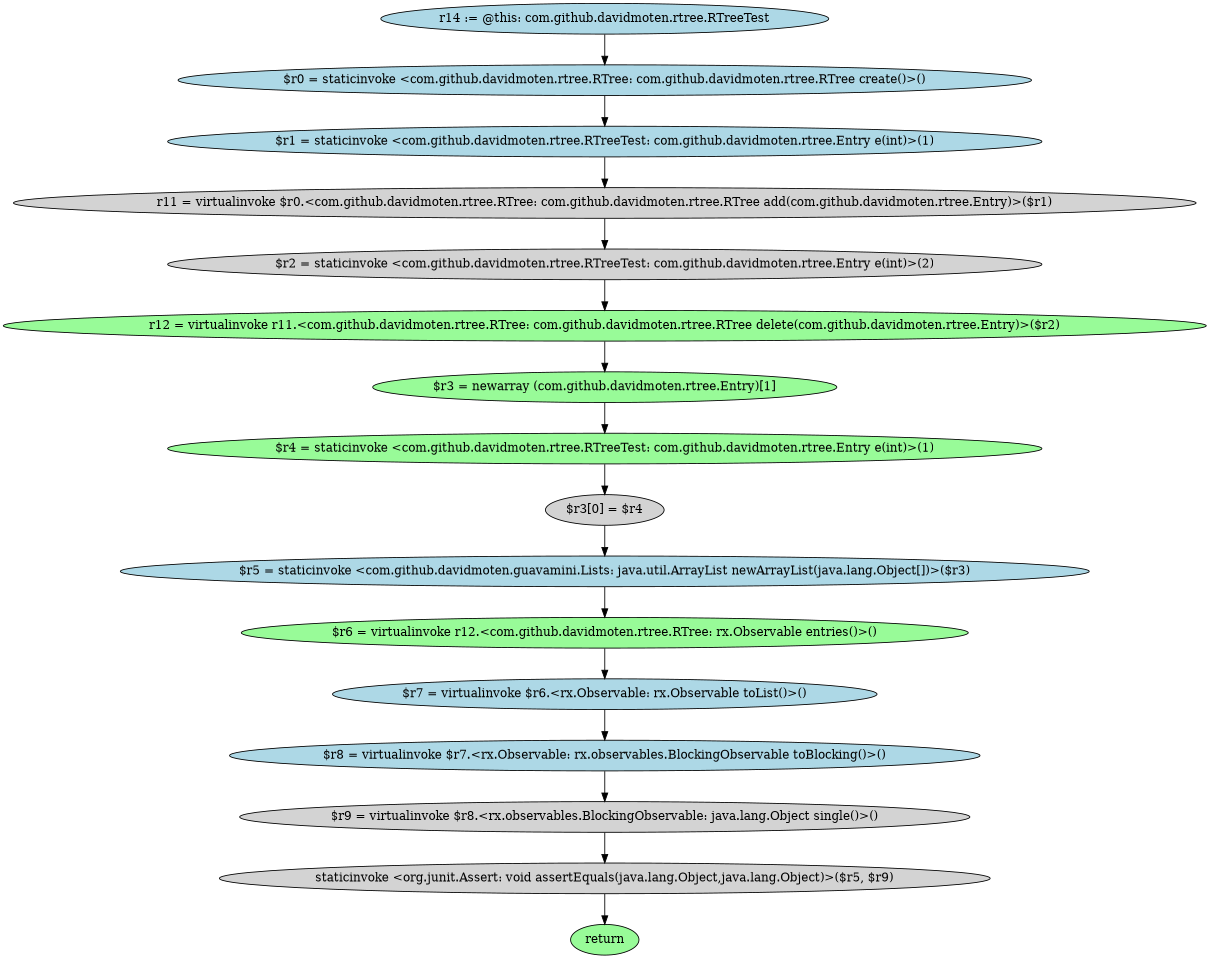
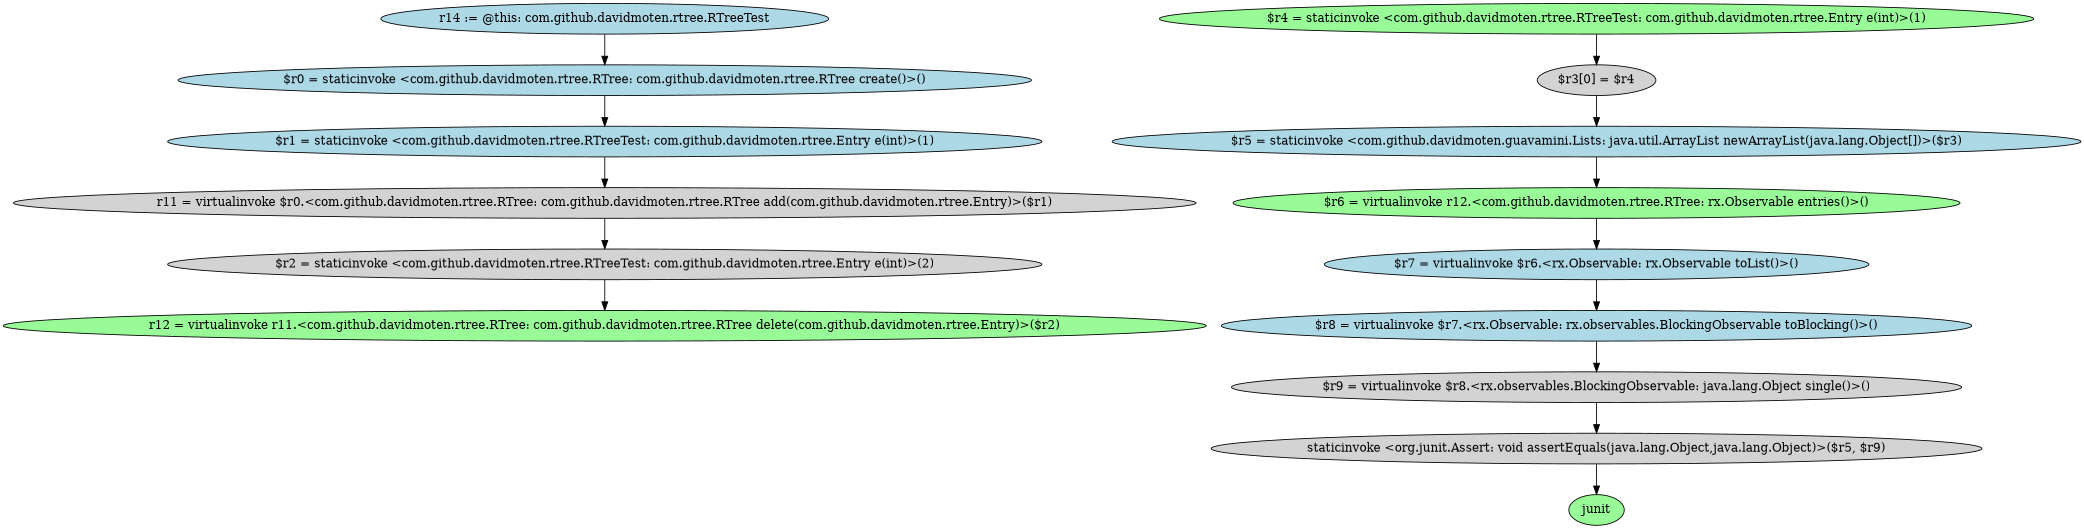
  digraph {
    node [fillcolor=lightblue style=filled]
    n1 [label="r14 := @this: com.github.davidmoten.rtree.RTreeTest"]
    "$r0 = staticinvoke <com.github.davidmoten.rtree.RTree: com.github.davidmoten.rtree.RTree create()>()"
    "$r1 = staticinvoke <com.github.davidmoten.rtree.RTreeTest: com.github.davidmoten.rtree.Entry e(int)>(1)"
    "r11 = virtualinvoke $r0.<com.github.davidmoten.rtree.RTree: com.github.davidmoten.rtree.RTree add(com.github.davidmoten.rtree.Entry)>($r1)" [fillcolor=lightgrey]
    "$r2 = staticinvoke <com.github.davidmoten.rtree.RTreeTest: com.github.davidmoten.rtree.Entry e(int)>(2)" [fillcolor=lightgrey]
    "r12 = virtualinvoke r11.<com.github.davidmoten.rtree.RTree: com.github.davidmoten.rtree.RTree delete(com.github.davidmoten.rtree.Entry)>($r2)" [fillcolor=palegreen]
-   "$r3 = newarray (com.github.davidmoten.rtree.Entry)[1]" [fillcolor=palegreen]
    "$r4 = staticinvoke <com.github.davidmoten.rtree.RTreeTest: com.github.davidmoten.rtree.Entry e(int)>(1)" [fillcolor=palegreen]
    "$r3[0] = $r4" [fillcolor=lightgrey]
    "$r5 = staticinvoke <com.github.davidmoten.guavamini.Lists: java.util.ArrayList newArrayList(java.lang.Object[])>($r3)"
    "$r6 = virtualinvoke r12.<com.github.davidmoten.rtree.RTree: rx.Observable entries()>()" [fillcolor=palegreen]
    "$r7 = virtualinvoke $r6.<rx.Observable: rx.Observable toList()>()"
    "$r8 = virtualinvoke $r7.<rx.Observable: rx.observables.BlockingObservable toBlocking()>()"
    "$r9 = virtualinvoke $r8.<rx.observables.BlockingObservable: java.lang.Object single()>()" [fillcolor=lightgrey]
    "staticinvoke <org.junit.Assert: void assertEquals(java.lang.Object,java.lang.Object)>($r5, $r9)" [fillcolor=lightgrey]
-   return [fillcolor=palegreen]
+   return [fillcolor=palegreen label=junit]
    n1 -> "$r0 = staticinvoke <com.github.davidmoten.rtree.RTree: com.github.davidmoten.rtree.RTree create()>()"
    "$r0 = staticinvoke <com.github.davidmoten.rtree.RTree: com.github.davidmoten.rtree.RTree create()>()" -> "$r1 = staticinvoke <com.github.davidmoten.rtree.RTreeTest: com.github.davidmoten.rtree.Entry e(int)>(1)"
    "$r1 = staticinvoke <com.github.davidmoten.rtree.RTreeTest: com.github.davidmoten.rtree.Entry e(int)>(1)" -> "r11 = virtualinvoke $r0.<com.github.davidmoten.rtree.RTree: com.github.davidmoten.rtree.RTree add(com.github.davidmoten.rtree.Entry)>($r1)"
    "r11 = virtualinvoke $r0.<com.github.davidmoten.rtree.RTree: com.github.davidmoten.rtree.RTree add(com.github.davidmoten.rtree.Entry)>($r1)" -> "$r2 = staticinvoke <com.github.davidmoten.rtree.RTreeTest: com.github.davidmoten.rtree.Entry e(int)>(2)"
    "$r2 = staticinvoke <com.github.davidmoten.rtree.RTreeTest: com.github.davidmoten.rtree.Entry e(int)>(2)" -> "r12 = virtualinvoke r11.<com.github.davidmoten.rtree.RTree: com.github.davidmoten.rtree.RTree delete(com.github.davidmoten.rtree.Entry)>($r2)"
-   "r12 = virtualinvoke r11.<com.github.davidmoten.rtree.RTree: com.github.davidmoten.rtree.RTree delete(com.github.davidmoten.rtree.Entry)>($r2)" -> "$r3 = newarray (com.github.davidmoten.rtree.Entry)[1]"
-   "$r3 = newarray (com.github.davidmoten.rtree.Entry)[1]" -> "$r4 = staticinvoke <com.github.davidmoten.rtree.RTreeTest: com.github.davidmoten.rtree.Entry e(int)>(1)"
    "$r4 = staticinvoke <com.github.davidmoten.rtree.RTreeTest: com.github.davidmoten.rtree.Entry e(int)>(1)" -> "$r3[0] = $r4"
    "$r3[0] = $r4" -> "$r5 = staticinvoke <com.github.davidmoten.guavamini.Lists: java.util.ArrayList newArrayList(java.lang.Object[])>($r3)"
    "$r5 = staticinvoke <com.github.davidmoten.guavamini.Lists: java.util.ArrayList newArrayList(java.lang.Object[])>($r3)" -> "$r6 = virtualinvoke r12.<com.github.davidmoten.rtree.RTree: rx.Observable entries()>()"
    "$r6 = virtualinvoke r12.<com.github.davidmoten.rtree.RTree: rx.Observable entries()>()" -> "$r7 = virtualinvoke $r6.<rx.Observable: rx.Observable toList()>()"
    "$r7 = virtualinvoke $r6.<rx.Observable: rx.Observable toList()>()" -> "$r8 = virtualinvoke $r7.<rx.Observable: rx.observables.BlockingObservable toBlocking()>()"
    "$r8 = virtualinvoke $r7.<rx.Observable: rx.observables.BlockingObservable toBlocking()>()" -> "$r9 = virtualinvoke $r8.<rx.observables.BlockingObservable: java.lang.Object single()>()"
    "$r9 = virtualinvoke $r8.<rx.observables.BlockingObservable: java.lang.Object single()>()" -> "staticinvoke <org.junit.Assert: void assertEquals(java.lang.Object,java.lang.Object)>($r5, $r9)"
    "staticinvoke <org.junit.Assert: void assertEquals(java.lang.Object,java.lang.Object)>($r5, $r9)" -> return
  }
